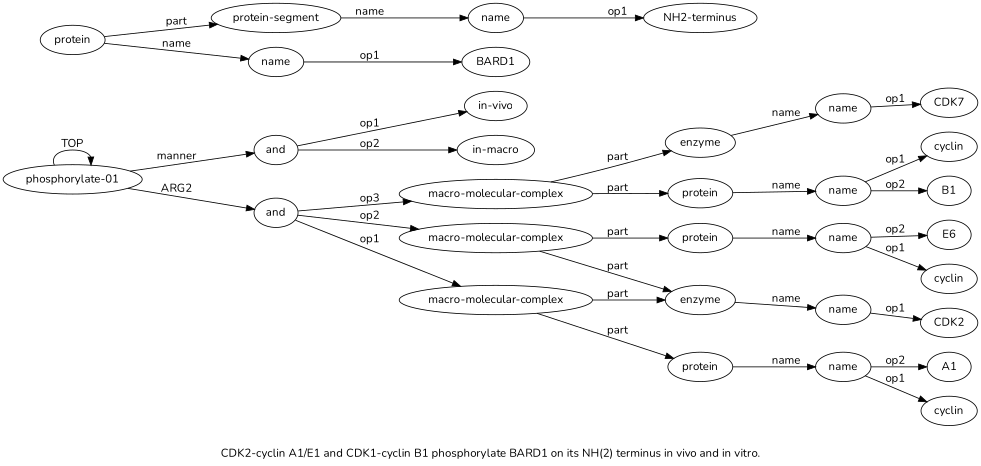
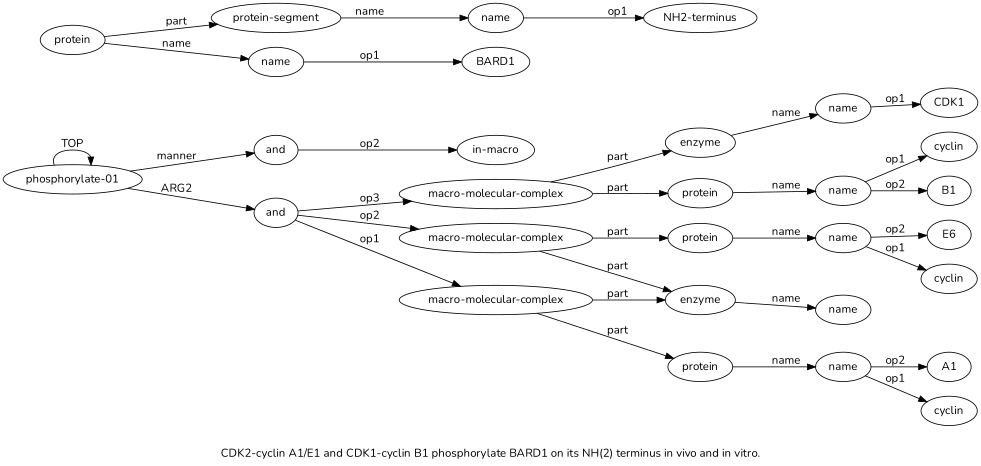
  digraph {
    fontname=Nunito
    label="CDK2-cyclin A1/E1 and CDK1-cyclin B1 phosphorylate BARD1 on its NH(2) terminus in vivo and in vitro."
    rankdir=LR
    node [color=black fontname=Nunito gold_ind=-1 gold_label=name test_ind=-1 test_label=name]
    edge [color=black fontname=Nunito gold_label=op1 test_label=op1]
-   n1 [gold_ind=20 gold_label="in-vivo" label="in-vivo" test_ind=20 test_label="in-vivo"]
    n2 [gold_ind=21 gold_label="in-vitro" label="in-macro" test_ind=21 test_label="in-vitro"]
-   n3 [gold_label=CDK1 label=CDK7 test_label=CDK1]
+   n3 [gold_label=CDK1 label=CDK1 test_label=CDK1]
    n4 [gold_label="NH2-terminus" label="NH2-terminus" test_label="NH2-terminus"]
    n5 [gold_label=E1 label=E6 test_label=E1]
    n6 [gold_label=A1 label=A1 test_label=A1]
    n7 [gold_label=BARD1 label=BARD1 test_label=BARD1]
    n8 [gold_label=cyclin label=cyclin test_label=cyclin]
    n9 [gold_ind=15 gold_label=enzyme label=enzyme test_ind=15 test_label=enzyme]
    n10 [gold_ind=16 label=name test_ind=16]
    n11 [gold_ind=14 gold_label="macro-molecular-complex" label="macro-molecular-complex" test_ind=14 test_label="macro-molecular-complex"]
    n12 [gold_ind=17 gold_label=protein label=protein test_ind=17 test_label=protein]
    n13 [gold_ind=18 label=name test_ind=18]
    n14 [gold_label=cyclin label=cyclin test_label=cyclin]
    n15 [gold_label=B1 label=B1 test_label=B1]
    n16 [gold_ind=11 gold_label="macro-molecular-complex" label="macro-molecular-complex" test_ind=11 test_label="macro-molecular-complex"]
    n17 [gold_ind=12 gold_label=protein label=protein test_ind=12 test_label=protein]
    n18 [gold_ind=7 gold_label=enzyme label=enzyme test_ind=7 test_label=enzyme]
    n19 [gold_ind=13 label=name test_ind=13]
    n20 [gold_ind=8 label=name test_ind=8]
    n21 [gold_label=cyclin label=cyclin test_label=cyclin]
-   n22 [gold_label=CDK2 label=CDK2 test_label=CDK2]
    n23 [gold_ind=10 label=name test_ind=10]
    n24 [gold_ind=19 gold_label=and label=and test_ind=19 test_label=and]
    n25 [gold_ind=1 gold_label="protein-segment" label="protein-segment" test_ind=1 test_label="protein-segment"]
    n26 [gold_ind=2 label=name test_ind=2]
    n27 [gold_ind=0 gold_label="phosphorylate-01" label="phosphorylate-01" test_ind=0 test_label="phosphorylate-01"]
    n28 [gold_ind=5 gold_label=and label=and test_ind=5 test_label=and]
    n29 [gold_ind=6 gold_label="macro-molecular-complex" label="macro-molecular-complex" test_ind=6 test_label="macro-molecular-complex"]
    n30 [gold_ind=9 gold_label=protein label=protein test_ind=9 test_label=protein]
    n31 [gold_ind=3 gold_label=protein label=protein test_ind=3 test_label=protein]
    n32 [gold_ind=4 label=name test_ind=4]
    n9 -> n10 [gold_label=name label=name test_label=name]
    n10 -> n3 [label=op1]
    n11 -> n9 [gold_label=part label=part test_label=part]
    n11 -> n12 [gold_label=part label=part test_label=part]
    n12 -> n13 [gold_label=name label=name test_label=name]
    n13 -> n14 [label=op1]
    n13 -> n15 [gold_label=op2 label=op2 test_label=op2]
    n16 -> n17 [gold_label=part label=part test_label=part]
    n16 -> n18 [gold_label=part label=part test_label=part]
    n17 -> n19 [gold_label=name label=name test_label=name]
    n18 -> n20 [gold_label=name label=name test_label=name]
    n19 -> n5 [gold_label=op2 label=op2 test_label=op2]
    n19 -> n21 [label=op1]
-   n20 -> n22 [label=op1]
    n23 -> n6 [gold_label=op2 label=op2 test_label=op2]
    n23 -> n8 [label=op1]
-   n24 -> n1 [label=op1]
    n24 -> n2 [gold_label=op2 label=op2 test_label=op2]
    n25 -> n26 [gold_label=name label=name test_label=name]
    n26 -> n4 [label=op1]
    n27 -> n24 [gold_label=manner label=manner test_label=manner]
    n27 -> n27 [gold_label=TOP label=TOP test_label=TOP]
    n27 -> n28 [gold_label=ARG2 label=ARG2 test_label=ARG2]
    n28 -> n11 [gold_label=op3 label=op3 test_label=op3]
    n28 -> n16 [gold_label=op2 label=op2 test_label=op2]
    n28 -> n29 [label=op1]
    n29 -> n18 [gold_label=part label=part test_label=part]
    n29 -> n30 [gold_label=part label=part test_label=part]
    n30 -> n23 [gold_label=name label=name test_label=name]
    n31 -> n25 [gold_label=part label=part test_label=part]
    n31 -> n32 [gold_label=name label=name test_label=name]
    n32 -> n7 [label=op1]
  }
